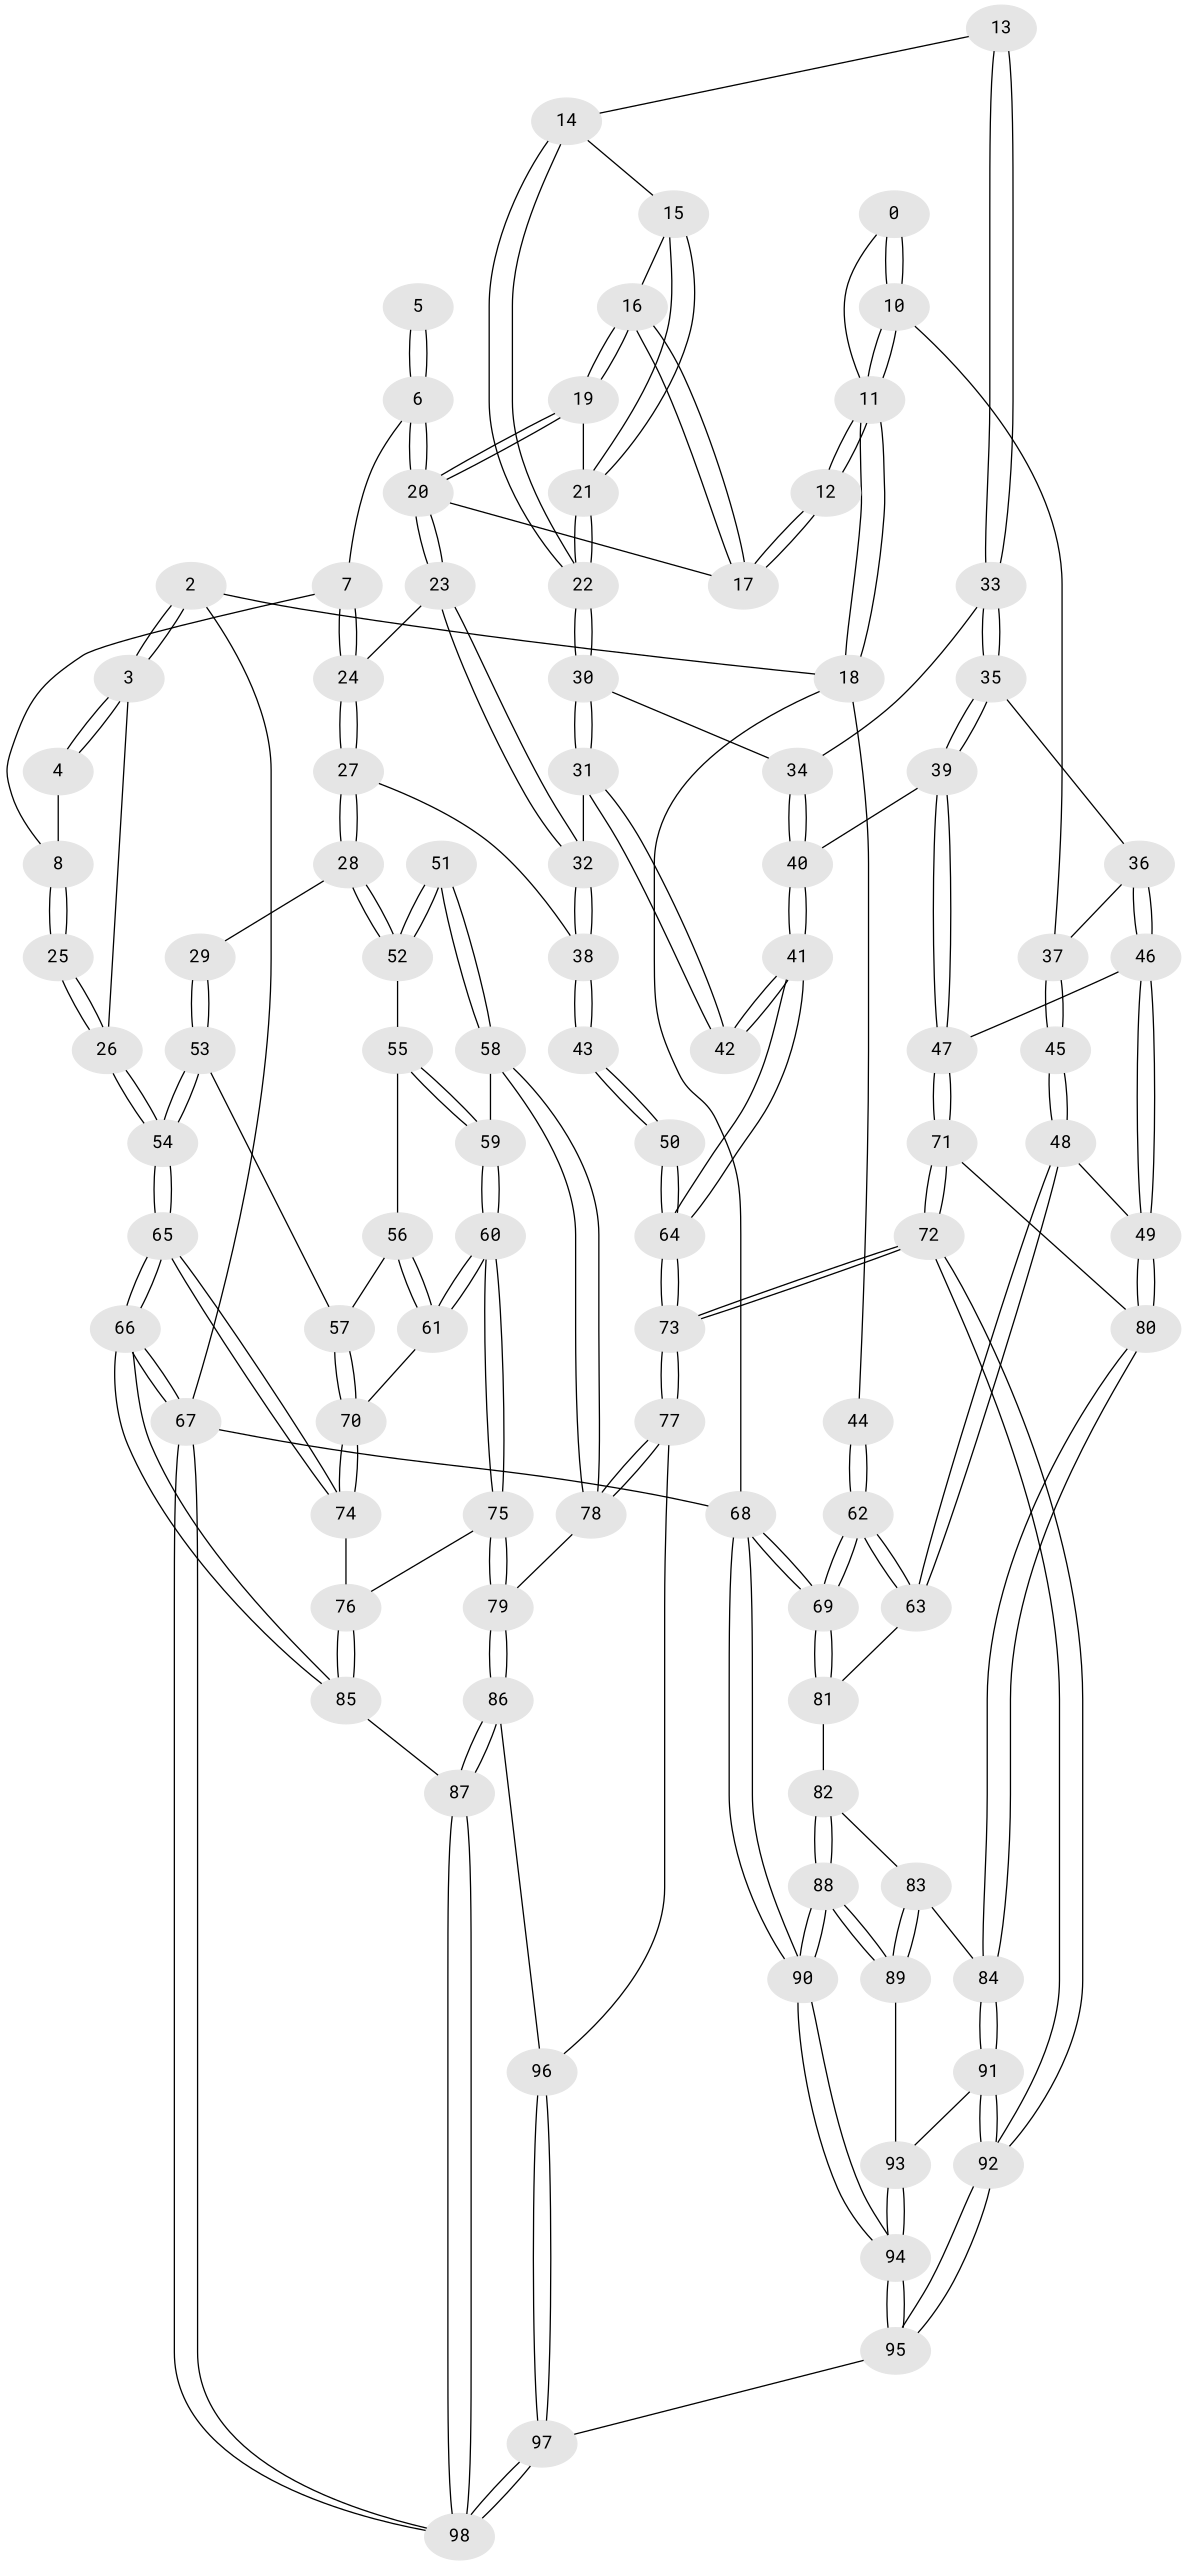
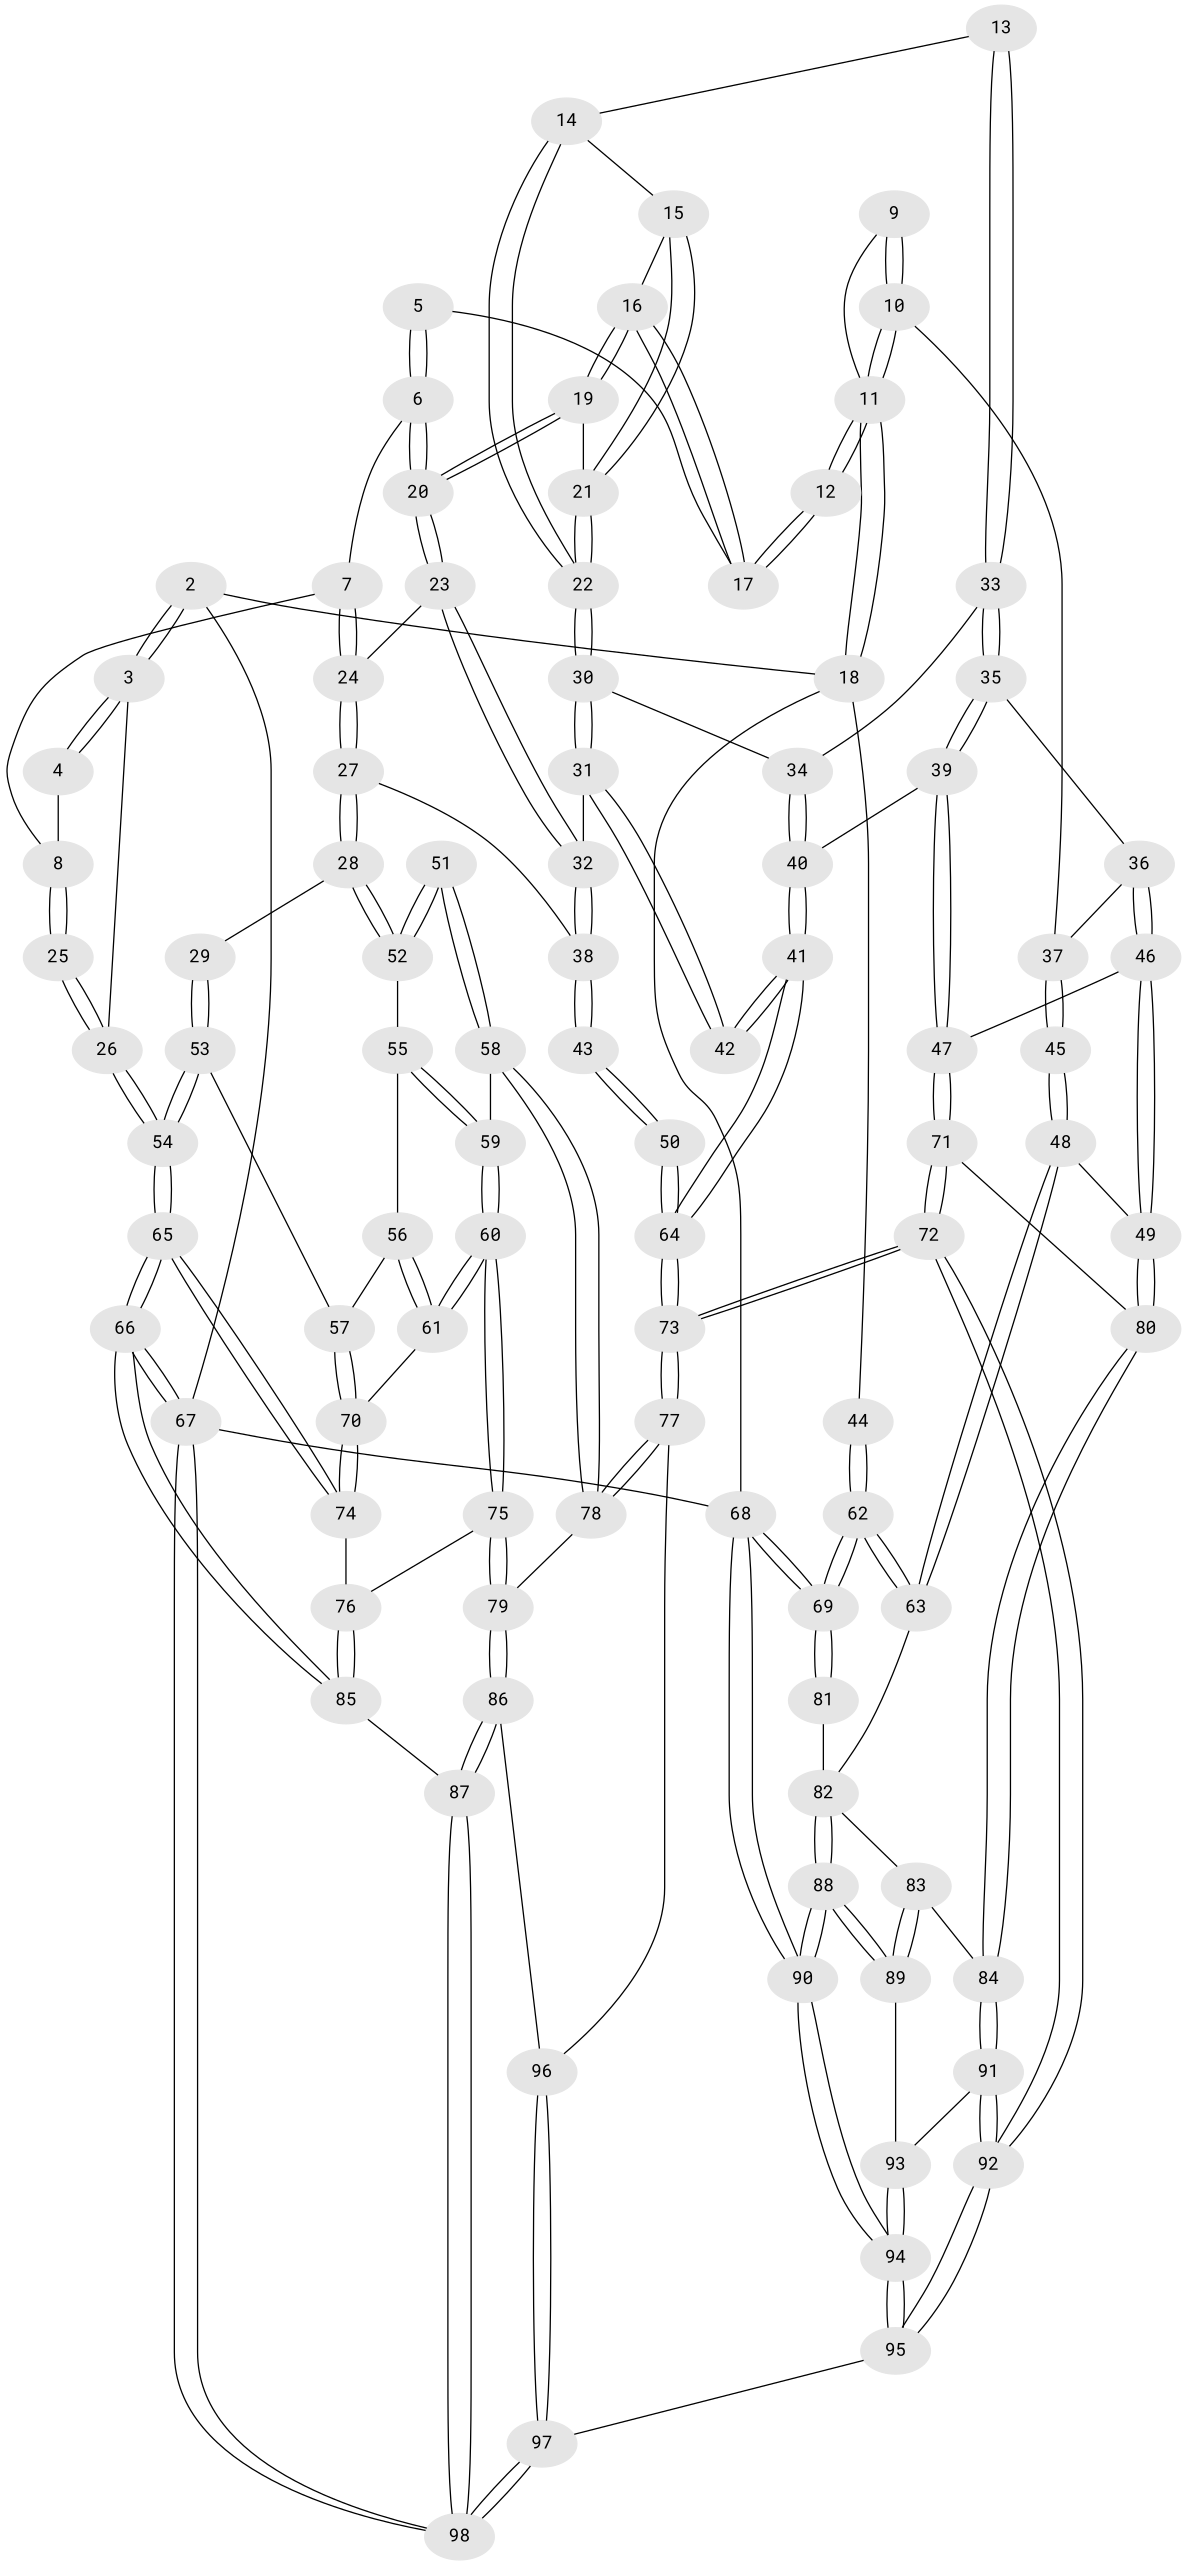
  graph {
    fontname="Roboto Mono"
    node [color=gray90 fontname="Roboto Mono" style=filled]
    edge [fontname="Roboto Mono"]
    2
    3
    18
    67
    5
    6
    17
    4
    26
    44
    68
    98
    8
    54
    25
    7
    20
    24
    23
    27
-   9 [label=0]
+   9
    10
    11
    37
    13
    14
    33
    12
    45
    15
    22
    34
    35
    16
    21
    30
    19
    62
    69
    90
    32
    31
    38
    28
    29
    53
    65
    52
    43
    55
    57
    42
    40
    36
    39
    41
    46
    47
    49
    48
    50
    71
    64
    73
    63
    80
    72
    81
    84
    51
    58
    59
    78
    56
    70
    66
    74
    61
    60
    79
    75
    76
    82
    77
    85
    87
    94
    92
    95
    96
    86
    97
    91
    83
    88
    89
    93
    2 -- 3
    2 -- 3
    2 -- 18
    2 -- 67
    3 -- 4
    3 -- 4
    3 -- 26
    18 -- 44
    18 -- 68
    67 -- 68
    67 -- 98
    67 -- 98
    5 -- 6
    5 -- 6
-   20 -- 17
+   5 -- 17
    6 -- 7
    6 -- 20
    6 -- 20
    4 -- 8
    26 -- 54
    26 -- 54
    44 -- 62
    44 -- 62
    68 -- 69
    68 -- 69
    68 -- 90
    68 -- 90
    8 -- 25
    8 -- 25
    54 -- 65
    54 -- 65
    25 -- 26
    25 -- 26
    7 -- 8
    7 -- 24
    7 -- 24
    20 -- 23
    20 -- 23
    24 -- 27
    24 -- 27
    23 -- 24
    23 -- 32
    23 -- 32
    27 -- 38
    27 -- 28
    27 -- 28
    9 -- 10
    9 -- 10
    9 -- 11
    10 -- 11
    10 -- 11
    10 -- 37
    11 -- 18
    11 -- 18
    11 -- 12
    11 -- 12
    37 -- 45
    37 -- 45
    13 -- 14
    13 -- 33
    13 -- 33
    14 -- 15
    14 -- 22
    14 -- 22
    33 -- 34
    33 -- 35
    33 -- 35
    12 -- 17
    12 -- 17
    45 -- 48
    45 -- 48
    15 -- 16
    15 -- 21
    15 -- 21
    22 -- 30
    22 -- 30
    34 -- 40
    34 -- 40
    35 -- 36
    35 -- 39
    35 -- 39
    16 -- 17
    16 -- 17
    16 -- 19
    16 -- 19
    21 -- 22
    21 -- 22
    30 -- 34
    30 -- 31
    30 -- 31
    19 -- 20
    19 -- 20
    19 -- 21
    62 -- 69
    62 -- 69
    62 -- 63
    62 -- 63
    69 -- 81
    69 -- 81
    90 -- 94
    90 -- 94
    32 -- 38
    32 -- 38
    31 -- 32
    31 -- 42
    31 -- 42
    38 -- 43
    38 -- 43
    28 -- 29
    28 -- 52
    28 -- 52
    29 -- 53
    29 -- 53
    53 -- 54
    53 -- 54
    53 -- 57
    65 -- 66
    65 -- 66
    65 -- 74
    65 -- 74
    52 -- 55
    43 -- 50
    43 -- 50
    55 -- 59
    55 -- 59
    55 -- 56
    57 -- 70
    57 -- 70
    40 -- 41
    40 -- 41
    36 -- 37
    36 -- 46
    36 -- 46
    39 -- 40
    39 -- 47
    39 -- 47
    41 -- 42
    41 -- 42
    41 -- 64
    41 -- 64
    46 -- 47
    46 -- 49
    46 -- 49
    47 -- 71
    47 -- 71
    49 -- 80
    49 -- 80
    48 -- 49
    48 -- 63
    48 -- 63
    50 -- 64
    50 -- 64
    71 -- 80
    71 -- 72
    71 -- 72
    64 -- 73
    64 -- 73
    73 -- 77
    73 -- 77
-   63 -- 81
+   63 -- 82
    80 -- 84
    80 -- 84
    72 -- 73
    72 -- 73
    72 -- 92
    72 -- 92
    81 -- 82
    84 -- 91
    84 -- 91
    51 -- 52
    51 -- 52
    51 -- 58
    51 -- 58
    58 -- 59
    58 -- 78
    58 -- 78
    59 -- 60
    59 -- 60
    78 -- 79
    56 -- 57
    56 -- 61
    56 -- 61
    70 -- 74
    70 -- 74
    66 -- 67
    66 -- 67
    66 -- 85
    66 -- 85
    74 -- 76
    61 -- 70
    60 -- 61
    60 -- 61
    60 -- 75
    60 -- 75
    79 -- 86
    79 -- 86
    75 -- 79
    75 -- 79
    75 -- 76
    76 -- 85
    76 -- 85
    82 -- 83
    82 -- 88
    82 -- 88
    77 -- 78
    77 -- 78
    77 -- 96
    85 -- 87
    87 -- 98
    87 -- 98
    94 -- 95
    94 -- 95
    92 -- 95
    92 -- 95
    95 -- 97
    96 -- 97
    96 -- 97
    86 -- 87
    86 -- 87
    86 -- 96
    97 -- 98
    97 -- 98
    91 -- 92
    91 -- 92
    91 -- 93
    83 -- 84
    83 -- 89
    83 -- 89
    88 -- 90
    88 -- 90
    88 -- 89
    88 -- 89
    89 -- 93
    93 -- 94
    93 -- 94
  }
